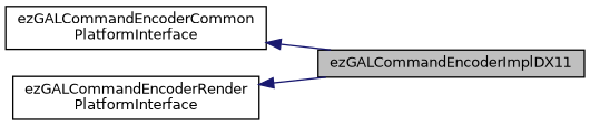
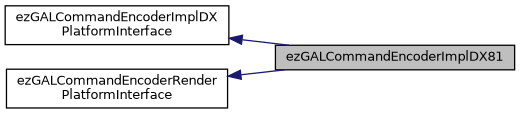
  digraph {
    rankdir=LR
    node [color=black fillcolor=white fontname=Helvetica fontsize=10 shape=record style=filled]
    edge [color=midnightblue dir=back fontname=Helvetica fontsize=10 labelfontname=Helvetica labelfontsize=10 style=solid]
-   n1 [fillcolor=grey75 fontcolor=black height=0.2 label=ezGALCommandEncoderImplDX11 width=0.4]
-   n2 [height=0.2 label="ezGALCommandEncoderCommon\lPlatformInterface" width=0.4]
+   n1 [fillcolor=grey75 fontcolor=black height=0.2 label=ezGALCommandEncoderImplDX81 width=0.4]
+   n2 [height=0.2 label="ezGALCommandEncoderImplDX\lPlatformInterface" width=0.4]
    n3 [height=0.2 label="ezGALCommandEncoderRender\lPlatformInterface" width=0.4]
    n2 -> n1
    n3 -> n1
  }
